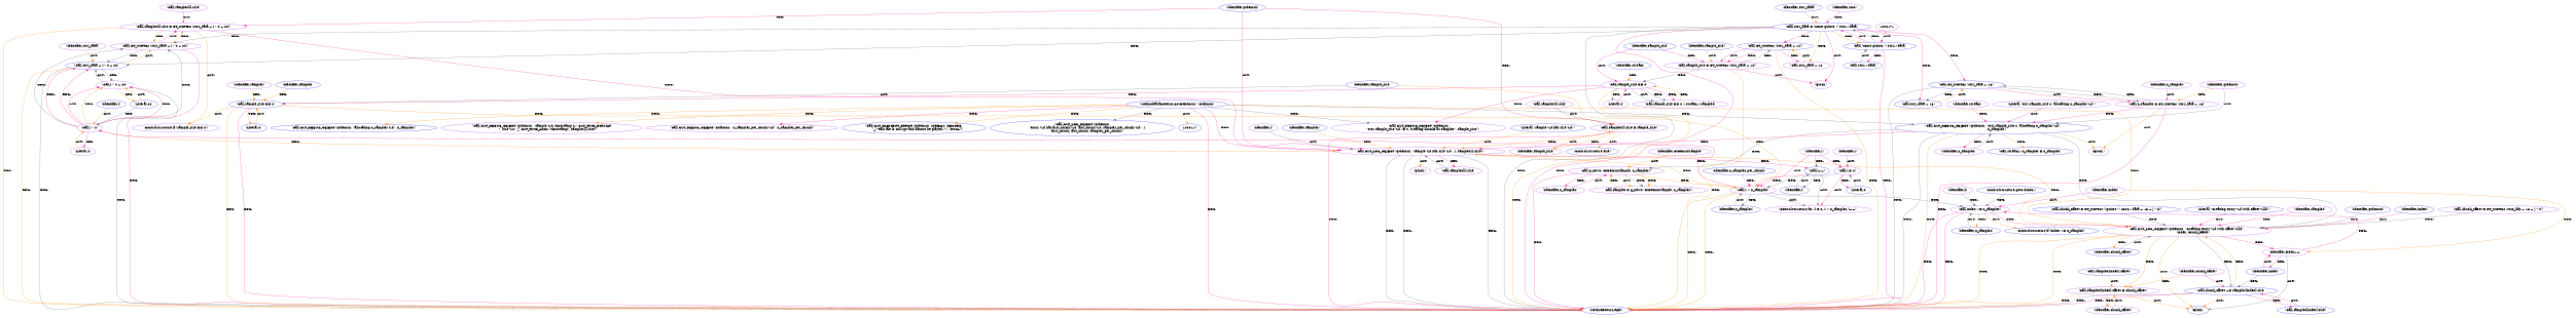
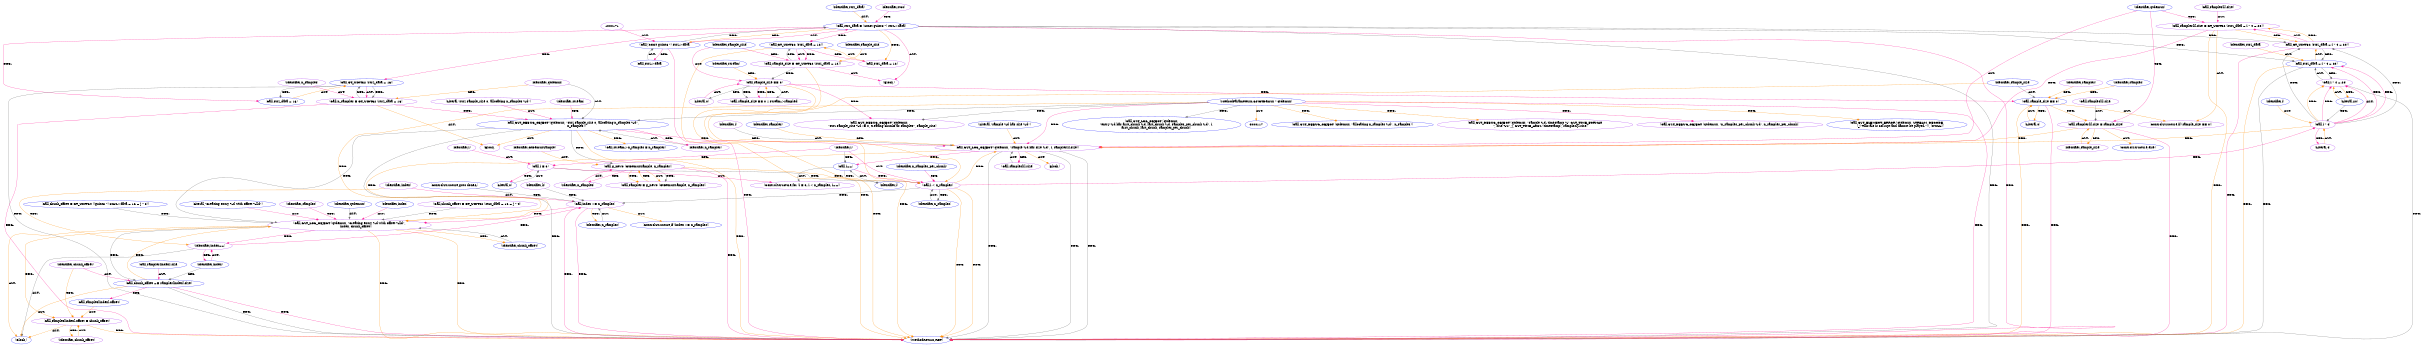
  digraph {
    node [color=purple]
    edge [arrowhead=normal color=darkorange]
    n1 [label="(Call,samples[i].size = QT_UINT32 (stsz_data + i * 4 + 20))"]
    n2 [label="(Call,QT_UINT32 (stsz_data + i * 4 + 20))"]
    n3 [label="(Call,GST_LOG_OBJECT (qtdemux, \"sample %d has size %d\", i, samples[i].size))"]
    n4 [label="(ControlStructure,if (sample_size == 0))"]
    n5 [color=blue label="(MethodReturn,RET)"]
    n6 [color=blue label="(Call,stsz_data + i * 4 + 20)"]
    n7 [color=blue label="(Call,i++)"]
    n8 [label="(Call,GST_LOG_OBJECT (qtdemux, \"Creating entry %d with offset %lld\",\n              index, chunk_offset))"]
    n9 [label="(Block,)"]
    n10 [label="(Call,samples[i].size)"]
    n11 [label="(Call,i * 4 + 20)"]
    n12 [color=blue label="(Call,stsz_data = (const guint8 *) stsz->data)"]
    n13 [color=blue label="(Call,(const guint8 *) stsz->data)"]
    n14 [color=blue label="(Call,QT_UINT32 (stsz_data + 16))"]
    n15 [color=blue label="(Call,QT_UINT32 (stsz_data + 12))"]
    n16 [color=blue label="(Call,stsz_data + 16)"]
    n17 [label="(Call,stsz_data + 12)"]
    n18 [label="(Block,)"]
    n19 [color=blue label="(Call,stsz->data)"]
    n20 [label="(Call,n_samples = QT_UINT32 (stsz_data + 16))"]
    n21 [label="(Call,sample_size = QT_UINT32 (stsz_data + 12))"]
    n22 [label="(Call,i * 4)"]
    n23 [label="(Literal,4)"]
    n24 [color=blue label="(Literal,20)"]
    n25 [label="(Call,i < n_samples)"]
    n26 [label="(Call,index >= n_samples)"]
    n27 [color=blue label="(Identifier,n_samples)"]
    n28 [label="(ControlStructure,for (i = 0; i < n_samples; i++))"]
    n29 [color=blue label="(Identifier,n_samples)"]
    n30 [color=blue label="(ControlStructure,if (index >= n_samples))"]
    n31 [label="(Call,i = 0)"]
    n32 [color=blue label="(Literal,0)"]
    n33 [color=blue label="(Identifier,i)"]
    n34 [label="(Call,samples[index].offset = chunk_offset)"]
    n35 [color=blue label="(Call,chunk_offset += samples[index].size)"]
    n36 [label="(Identifier,index++)"]
    n37 [color=blue label="(Identifier,chunk_offset)"]
    n38 [color=blue label="(Block,)"]
    n39 [color=blue label="(Call,GST_DEBUG_OBJECT (qtdemux, \"stsz sample_size 0, allocating n_samples %d\",\n        n_samples))"]
    n40 [label="(Call,g_new0 (QtDemuxSample, n_samples))"]
    n41 [label="(Block,)"]
    n42 [color=blue label="(Call,stream->n_samples = n_samples)"]
    n43 [label="(Identifier,n_samples)"]
    n44 [label="(Call,samples = g_new0 (QtDemuxSample, n_samples))"]
    n45 [label="(Identifier,n_samples)"]
    n46 [color=blue label="(MethodParameterIn,GstQTDemux * qtdemux)"]
    n47 [label="(Call,GST_DEBUG_OBJECT (qtdemux,\n        \"stsz sample_size %d != 0, treating chunks as samples\", sample_size))"]
    n48 [color=blue label="(Call,GST_DEBUG_OBJECT (qtdemux, \"allocating n_samples %d\", n_samples))"]
    n49 [label="(Call,GST_DEBUG_OBJECT (qtdemux, \"sample %d: timestamp %\" GST_TIME_FORMAT\n            \", size %u\", j, GST_TIME_ARGS (timestamp), samples[j].size))"]
    n50 [label="(Call,GST_DEBUG_OBJECT (qtdemux, \"n_samples_per_chunk %d\", n_samples_per_chunk))"]
    n51 [color=blue label="(Call,GST_ELEMENT_ERROR (qtdemux, STREAM, DECODE,\n        (_(\"This file is corrupt and cannot be played.\")), (NULL)))"]
    n52 [color=blue label="(Call,GST_LOG_OBJECT (qtdemux,\n          \"entry %d has first_chunk %d, last_chunk %d, samples_per_chunk %d\", i,\n          first_chunk, last_chunk, samples_per_chunk))"]
-   1000117 [color=blue]
+   1000117 [color=blue label=4000117]
    n54 [label="(Call,samples[i].size = sample_size)"]
    n55 [label="(Identifier,sample_size)"]
    n56 [color=blue label="(ControlStructure,else)"]
    n57 [color=blue label="(Call,sample_size == 0)"]
    n58 [color=blue label="(Literal,0)"]
    n59 [label="(Call,sample_size == 0)"]
    n60 [label="(Literal,0)"]
    n61 [label="(Call,sample_size == 0 || stream->sampled)"]
    n62 [label="(Identifier,chunk_offset)"]
    n63 [color=blue label="(Call,samples[index].size)"]
    n64 [color=blue label="(Identifier,index)"]
    n65 [color=blue label="(Identifier,sample_size)"]
    n66 [label="(Identifier,i)"]
    n67 [label="(Identifier,stream)"]
    n68 [label="(Identifier,stsz_data)"]
    n69 [label="(Identifier,stco)"]
    n70 [label="(Identifier,i)"]
    n71 [color=blue label="(Identifier,qtdemux)"]
    n72 [color=blue label="(Identifier,index)"]
    n73 [label="(Identifier,samples)"]
    n74 [color=blue label="(Identifier,stream)"]
-   n75 [label="(Call,chunk_offset = QT_UINT32 (stco_has + 16 + j * 4))"]
+   n75 [label="(Call,chunk_offset = QT_UINT32 (stco_data + 16 + j * 4))"]
    n76 [color=blue label="(Call,chunk_offset = QT_UINT64 ((guint8 *) co64->data + 16 + j * 8))"]
    n77 [color=blue label="(Identifier,sample_size)"]
    n78 [color=blue label="(Literal,\"Creating entry %d with offset %lld\")"]
    n79 [color=blue label="(Identifier,samples)"]
    n80 [label="(Identifier,chunk_offset)"]
    n81 [label="(Call,samples[i].size)"]
    n82 [color=blue label="(Identifier,i)"]
    n83 [label="(Identifier,index)"]
    n84 [color=blue label="(Identifier,samples)"]
    n85 [label="(Identifier,i)"]
    n86 [label="(Identifier,k)"]
    n87 [label="(Identifier,QtDemuxSample)"]
    n88 [label="(Identifier,qtdemux)"]
    n89 [color=blue label="(Identifier,qtdemux)"]
    n90 [color=blue label="(Identifier,n_samples_per_chunk)"]
    n91 [color=blue label="(Identifier,stsz_data)"]
    n92 [color=blue label="(Literal,\"sample %d has size %d\")"]
    n93 [color=blue label="(ControlStructure,goto done2;)"]
    n94 [label="(Identifier,n_samples)"]
    n95 [label="(Call,samples[i].size)"]
    n96 [color=blue label="(Call,samples[index].offset)"]
    n97 [label="(Literal,\"stsz sample_size 0, allocating n_samples %d\")"]
    n98 [color=blue label="(Identifier,sample_size)"]
    n99 [label="(Identifier,samples)"]
    1000171
    n1 -> n2 [label="CFG: "]
    n1 -> n3 [arrowhead=diamond color=deeppink label="DDG: "]
    n1 -> n4 [label="AST: "]
    n1 -> n5 [arrowhead=diamond label="DDG: "]
    n2 -> n1 [arrowhead=diamond color=deeppink label="AST: "]
    n2 -> n1 [label="DDG: "]
    n2 -> n5 [color=deeppink label="DDG: "]
    n2 -> n6 [color=gray40 label="CFG: "]
    n3 -> n5 [arrowhead=diamond color=gray40 label="DDG: "]
    n3 -> n5 [color=gray40 label="DDG: "]
    n3 -> n5 [color=gray40 label="DDG: "]
    n3 -> n7 [color=deeppink label="DDG: "]
    n3 -> n8 [label="DDG: "]
    n3 -> n9 [arrowhead=diamond label="AST: "]
    n3 -> n10 [arrowhead=diamond color=deeppink label="CFG: "]
    n6 -> n2 [label="AST: "]
    n6 -> n5 [arrowhead=diamond label="DDG: "]
    n6 -> n5 [color=gray40 label="DDG: "]
    n6 -> n11 [arrowhead=diamond color=gray40 label="CFG: "]
    n7 -> n25 [color=deeppink label="DDG: "]
    n7 -> n28 [color=gray40 label="AST: "]
    n7 -> n33 [arrowhead=diamond color=gray40 label="CFG: "]
    n8 -> n5 [label="DDG: "]
    n8 -> n5 [label="DDG: "]
    n8 -> n34 [arrowhead=diamond label="DDG: "]
    n8 -> n35 [color=gray40 label="DDG: "]
    n8 -> n36 [color=deeppink label="DDG: "]
    n8 -> n37 [arrowhead=diamond label="CFG: "]
    n8 -> n38 [label="AST: "]
    n10 -> n3 [color=gray40 label="AST: "]
    n11 -> n5 [color=gray40 label="DDG: "]
    n11 -> n6 [color=gray40 label="AST: "]
    n11 -> n24 [arrowhead=diamond label="CFG: "]
    n12 -> n2 [arrowhead=diamond color=gray40 label="DDG: "]
    n12 -> n5 [color=gray40 label="DDG: "]
    n12 -> n5 [color=deeppink label="DDG: "]
    n12 -> n6 [arrowhead=diamond color=gray40 label="DDG: "]
    n12 -> n13 [label="CFG: "]
    n12 -> n14 [color=deeppink label="DDG: "]
    n12 -> n15 [arrowhead=diamond color=deeppink label="DDG: "]
    n12 -> n16 [arrowhead=diamond color=deeppink label="DDG: "]
    n12 -> n17 [arrowhead=diamond label="DDG: "]
    n12 -> n18 [arrowhead=diamond color=deeppink label="AST: "]
    n13 -> n5 [arrowhead=diamond color=deeppink label="DDG: "]
    n13 -> n12 [color=deeppink label="AST: "]
    n13 -> n12 [arrowhead=diamond color=gray40 label="DDG: "]
    n13 -> n19 [color=deeppink label="CFG: "]
    n14 -> n5 [color=gray40 label="DDG: "]
    n14 -> n16 [arrowhead=diamond color=gray40 label="CFG: "]
    n14 -> n20 [color=deeppink label="AST: "]
    n14 -> n20 [color=gray40 label="DDG: "]
    n15 -> n5 [arrowhead=diamond label="DDG: "]
    n15 -> n17 [color=deeppink label="CFG: "]
    n15 -> n21 [color=deeppink label="AST: "]
    n15 -> n21 [color=deeppink label="DDG: "]
    n16 -> n14 [arrowhead=diamond label="AST: "]
    n17 -> n15 [arrowhead=diamond label="AST: "]
    n19 -> n13 [arrowhead=diamond color=gray40 label="AST: "]
    n20 -> n5 [color=deeppink label="DDG: "]
    n20 -> n14 [color=gray40 label="CFG: "]
    n20 -> n39 [color=deeppink label="DDG: "]
    n20 -> n41 [label="AST: "]
    n21 -> n5 [arrowhead=diamond label="DDG: "]
    n21 -> n15 [color=gray40 label="CFG: "]
    n21 -> n18 [color=deeppink label="AST: "]
    n21 -> n59 [arrowhead=diamond color=gray40 label="DDG: "]
    n22 -> n2 [arrowhead=diamond color=gray40 label="DDG: "]
    n22 -> n2 [arrowhead=diamond color=gray40 label="DDG: "]
    n22 -> n3 [arrowhead=diamond label="DDG: "]
    n22 -> n6 [color=deeppink label="DDG: "]
    n22 -> n6 [color=deeppink label="DDG: "]
    n22 -> n11 [arrowhead=diamond color=deeppink label="AST: "]
    n22 -> n11 [arrowhead=diamond label="DDG: "]
    n22 -> n11 [arrowhead=diamond color=deeppink label="DDG: "]
    n22 -> n23 [color=deeppink label="CFG: "]
    n23 -> n22 [arrowhead=diamond label="AST: "]
    n24 -> n11 [label="AST: "]
    n24 -> n22 [arrowhead=diamond color=gray40 label="CFG: "]
    n25 -> n3 [label="DDG: "]
    n25 -> n5 [label="DDG: "]
    n25 -> n5 [arrowhead=diamond label="DDG: "]
    n25 -> n22 [arrowhead=diamond color=deeppink label="DDG: "]
    n25 -> n26 [color=gray40 label="DDG: "]
    n25 -> n27 [arrowhead=diamond color=gray40 label="CFG: "]
-   n25 -> n28 [color=gray40 label="AST: "]
    n26 -> n5 [color=deeppink label="DDG: "]
    n26 -> n5 [color=deeppink label="DDG: "]
    n26 -> n8 [arrowhead=diamond color=deeppink label="DDG: "]
    n26 -> n29 [label="CFG: "]
    n26 -> n30 [label="AST: "]
    n27 -> n25 [color=gray40 label="AST: "]
    n29 -> n26 [color=gray40 label="AST: "]
    n31 -> n25 [color=gray40 label="DDG: "]
    n31 -> n28 [color=deeppink label="AST: "]
    n31 -> n32 [color=deeppink label="CFG: "]
    n32 -> n31 [arrowhead=diamond color=gray40 label="AST: "]
    n33 -> n7 [color=gray40 label="AST: "]
    n34 -> n5 [label="DDG: "]
    n34 -> n38 [arrowhead=diamond label="AST: "]
    n34 -> n62 [arrowhead=diamond label="CFG: "]
    n35 -> n5 [color=gray40 label="DDG: "]
    n35 -> n5 [arrowhead=diamond color=deeppink label="DDG: "]
    n35 -> n8 [label="DDG: "]
    n35 -> n38 [arrowhead=diamond label="AST: "]
-   n35 -> n63 [color=deeppink label="CFG: "]
+   n35 -> n96 [color=deeppink label="CFG: "]
    n36 -> n26 [arrowhead=diamond color=deeppink label="DDG: "]
    n36 -> n38 [color=gray40 label="AST: "]
    n36 -> n64 [color=deeppink label="CFG: "]
    n37 -> n8 [color=gray40 label="AST: "]
    n39 -> n3 [arrowhead=diamond color=deeppink label="DDG: "]
    n39 -> n5 [color=gray40 label="DDG: "]
    n39 -> n5 [label="DDG: "]
    n39 -> n8 [color=gray40 label="DDG: "]
    n39 -> n40 [arrowhead=diamond color=gray40 label="DDG: "]
    n39 -> n41 [label="AST: "]
    n39 -> n42 [label="DDG: "]
    n39 -> n43 [arrowhead=diamond color=deeppink label="CFG: "]
    n40 -> n5 [color=deeppink label="DDG: "]
    n40 -> n25 [arrowhead=diamond label="DDG: "]
    n40 -> n44 [label="AST: "]
    n40 -> n44 [arrowhead=diamond color=gray40 label="DDG: "]
    n40 -> n44 [arrowhead=diamond label="DDG: "]
    n40 -> n45 [color=deeppink label="CFG: "]
    n43 -> n39 [arrowhead=diamond color=gray40 label="AST: "]
    n44 -> n40 [arrowhead=diamond label="CFG: "]
    n45 -> n40 [arrowhead=diamond color=deeppink label="AST: "]
    n46 -> n3 [color=deeppink label="DDG: "]
    n46 -> n5 [color=deeppink label="DDG: "]
    n46 -> n8 [label="DDG: "]
    n46 -> n39 [color=gray40 label="DDG: "]
    n46 -> n47 [arrowhead=diamond color=gray40 label="DDG: "]
    n46 -> n48 [arrowhead=diamond label="DDG: "]
    n46 -> n49 [label="DDG: "]
    n46 -> n50 [arrowhead=diamond color=deeppink label="DDG: "]
    n46 -> n51 [arrowhead=diamond label="DDG: "]
    n46 -> n52 [color=gray40 label="DDG: "]
    n46 -> 1000117 [label="AST: "]
    n54 -> n3 [label="DDG: "]
    n54 -> n5 [color=deeppink label="DDG: "]
    n54 -> n55 [arrowhead=diamond label="CFG: "]
    n54 -> n56 [arrowhead=diamond label="AST: "]
    n55 -> n54 [label="AST: "]
    n57 -> n4 [label="AST: "]
    n57 -> n5 [arrowhead=diamond label="DDG: "]
    n57 -> n5 [arrowhead=diamond color=deeppink label="DDG: "]
    n57 -> n54 [arrowhead=diamond label="DDG: "]
    n57 -> n58 [label="CFG: "]
    n58 -> n57 [arrowhead=diamond label="AST: "]
    n59 -> n5 [arrowhead=diamond label="DDG: "]
    n59 -> n47 [arrowhead=diamond color=deeppink label="DDG: "]
    n59 -> n57 [color=deeppink label="DDG: "]
    n59 -> n60 [color=gray40 label="CFG: "]
    n59 -> n61 [color=gray40 label="AST: "]
    n59 -> n61 [color=gray40 label="DDG: "]
    n59 -> n61 [color=deeppink label="DDG: "]
    n60 -> n59 [color=deeppink label="AST: "]
    n61 -> n59 [label="CFG: "]
    n62 -> n34 [arrowhead=diamond label="AST: "]
    n63 -> n35 [color=deeppink label="AST: "]
    n64 -> n35 [arrowhead=diamond color=gray40 label="CFG: "]
    n64 -> n36 [arrowhead=diamond color=deeppink label="AST: "]
    n65 -> n21 [label="AST: "]
    n66 -> n7 [arrowhead=diamond color=gray40 label="CFG: "]
    n66 -> n25 [color=deeppink label="AST: "]
    n66 -> n31 [arrowhead=diamond color=deeppink label="CFG: "]
    n67 -> n39 [color=deeppink label="CFG: "]
    n68 -> n6 [arrowhead=diamond label="AST: "]
    n69 -> n12 [color=deeppink label="CFG: "]
    n70 -> n3 [color=gray40 label="AST: "]
    n71 -> n8 [color=gray40 label="AST: "]
    n72 -> n8 [color=deeppink label="AST: "]
    n73 -> n57 [arrowhead=diamond label="CFG: "]
    n74 -> n59 [arrowhead=diamond label="CFG: "]
    n75 -> n8 [color=gray40 label="DDG: "]
    n76 -> n8 [arrowhead=diamond color=gray40 label="DDG: "]
    n77 -> n25 [label="CFG: "]
    n77 -> n57 [color=gray40 label="AST: "]
    n78 -> n8 [arrowhead=diamond color=deeppink label="AST: "]
    n79 -> n3 [label="CFG: "]
    n80 -> n34 [arrowhead=diamond label="CFG: "]
    n80 -> n35 [color=deeppink label="AST: "]
    n81 -> n54 [arrowhead=diamond color=gray40 label="AST: "]
    n82 -> n22 [label="AST: "]
    n83 -> n26 [color=deeppink label="AST: "]
    n83 -> n36 [label="CFG: "]
    n84 -> n57 [arrowhead=diamond label="CFG: "]
    n85 -> n31 [color=deeppink label="AST: "]
    n86 -> n26 [arrowhead=diamond color=gray40 label="CFG: "]
    n87 -> n40 [arrowhead=diamond label="AST: "]
    n88 -> n20 [label="CFG: "]
    n88 -> n39 [arrowhead=diamond color=gray40 label="AST: "]
    n89 -> n1 [color=deeppink label="CFG: "]
    n89 -> n3 [arrowhead=diamond color=deeppink label="AST: "]
    n89 -> n54 [color=deeppink label="CFG: "]
    n90 -> n25 [arrowhead=diamond color=deeppink label="CFG: "]
    n91 -> n12 [label="AST: "]
    n92 -> n3 [label="AST: "]
    n93 -> n26 [color=gray40 label="CFG: "]
    n94 -> n20 [color=deeppink label="AST: "]
    n95 -> n1 [color=deeppink label="AST: "]
    n96 -> n34 [arrowhead=diamond label="AST: "]
    n97 -> n39 [color=deeppink label="AST: "]
    n98 -> n21 [color=deeppink label="CFG: "]
    n98 -> n59 [color=deeppink label="AST: "]
    n99 -> n8 [color=deeppink label="CFG: "]
    1000171 -> n13 [arrowhead=diamond color=deeppink label="AST: "]
  }
